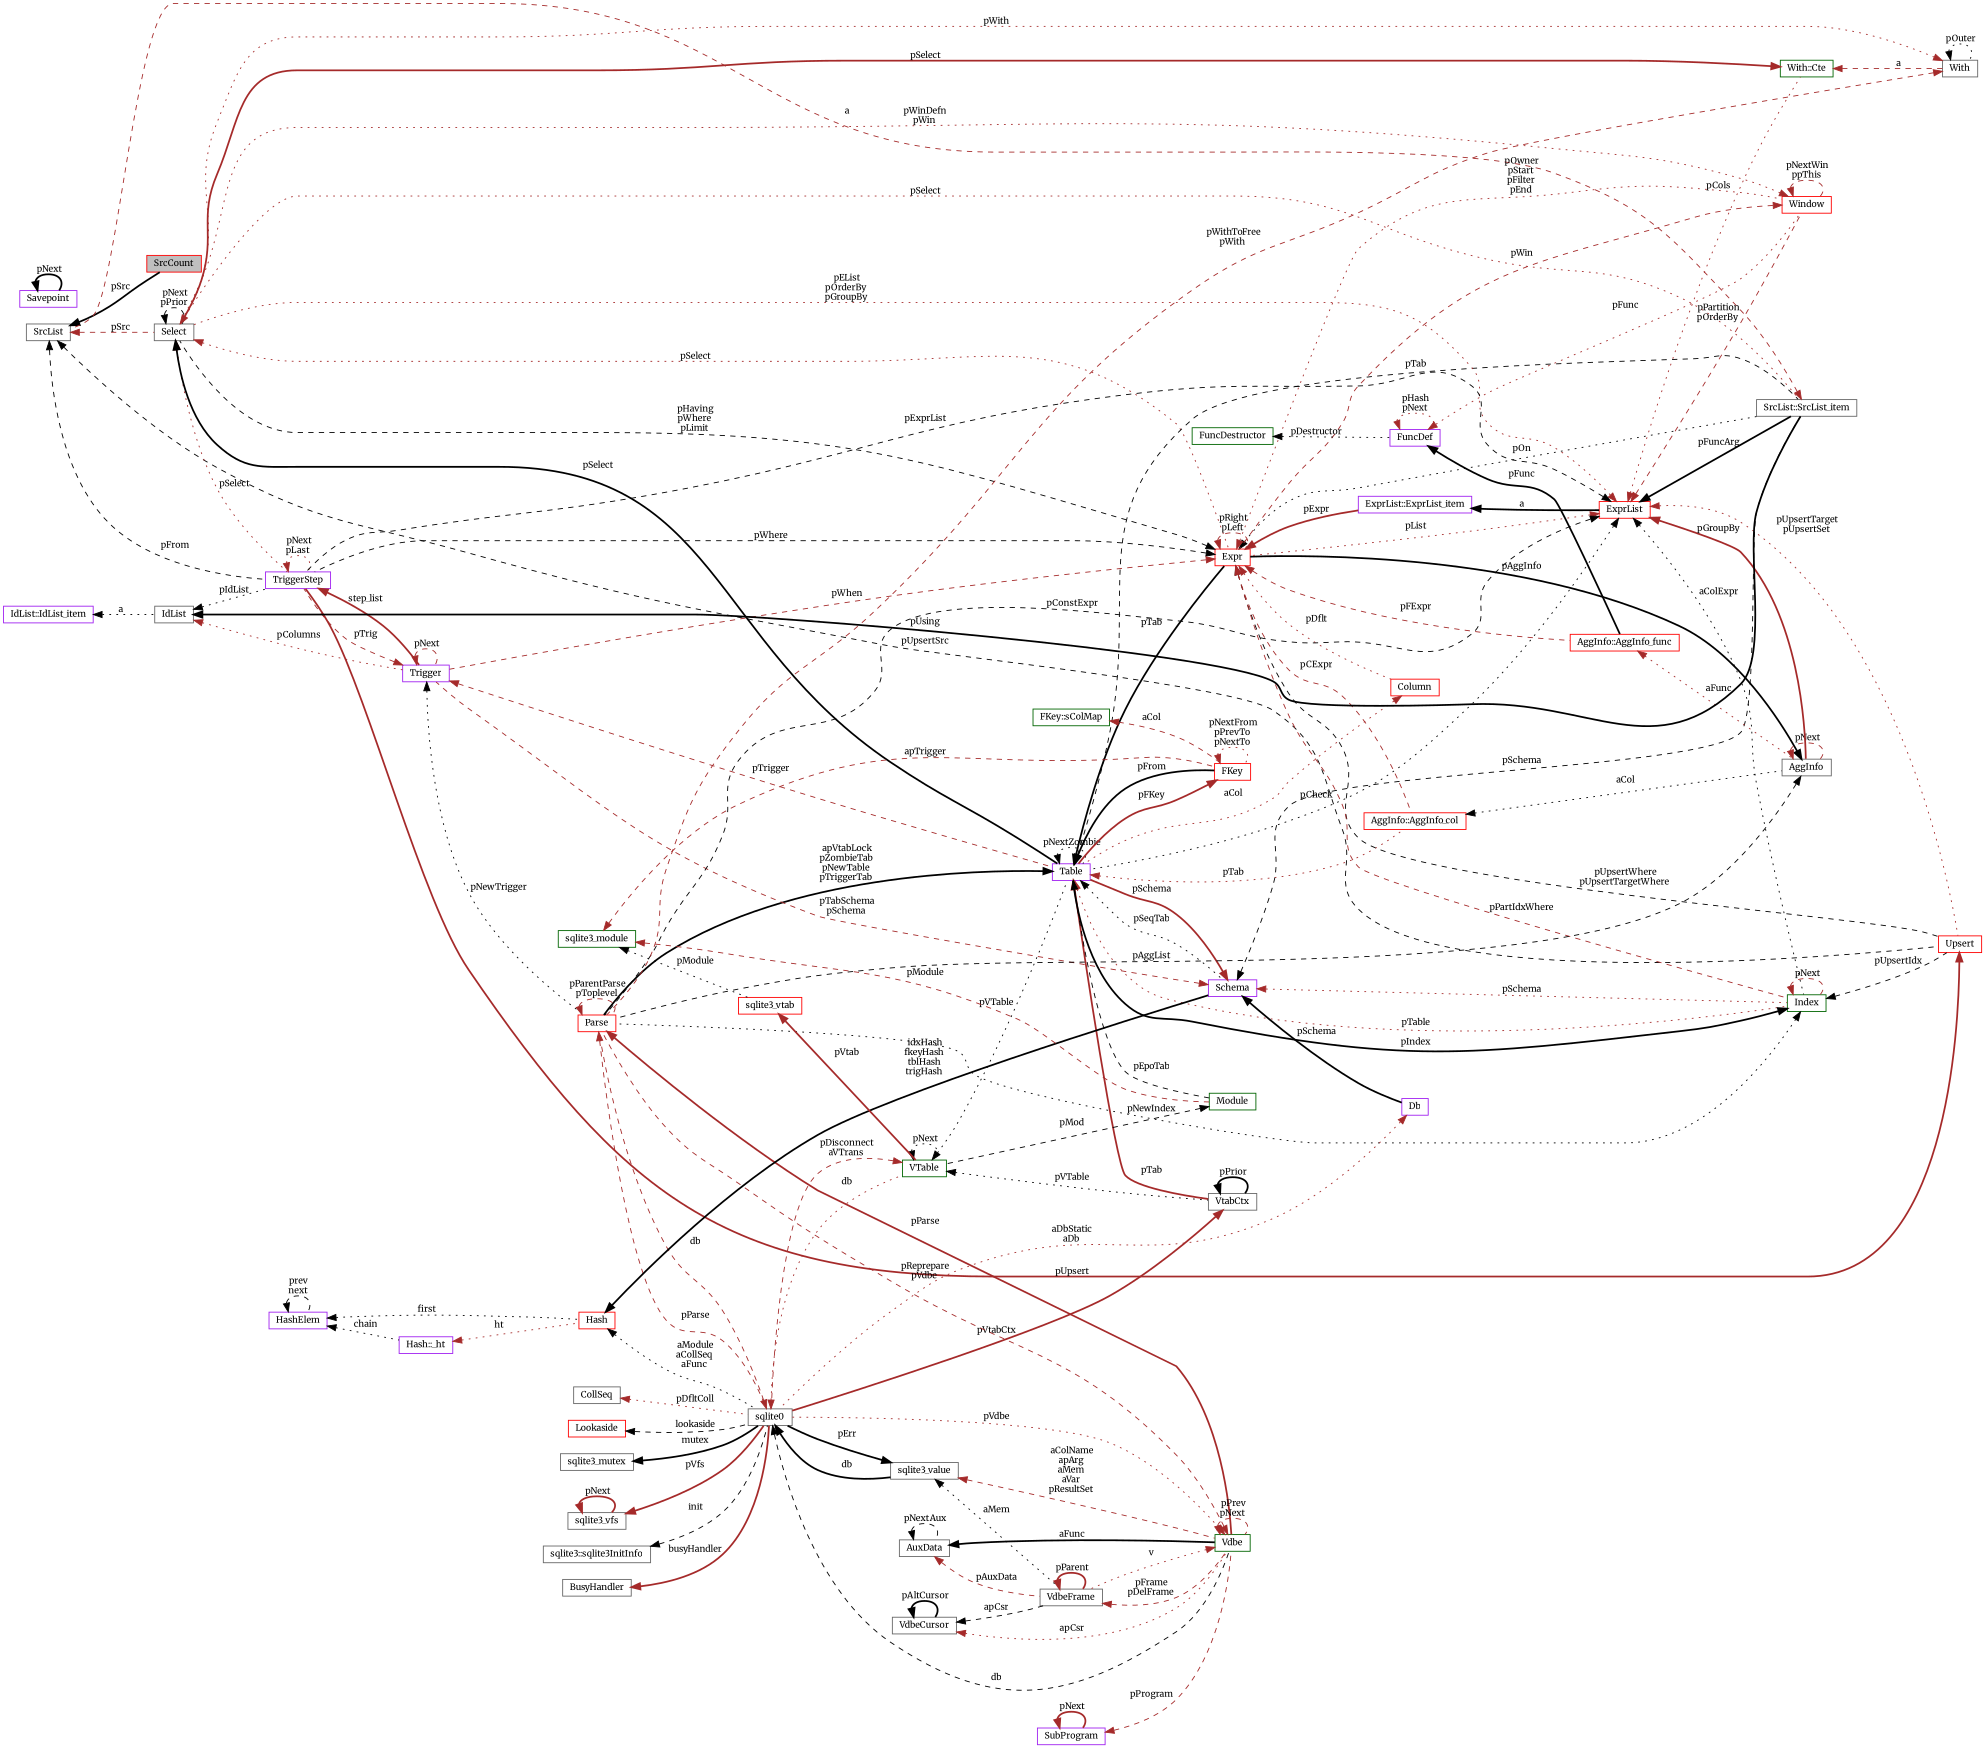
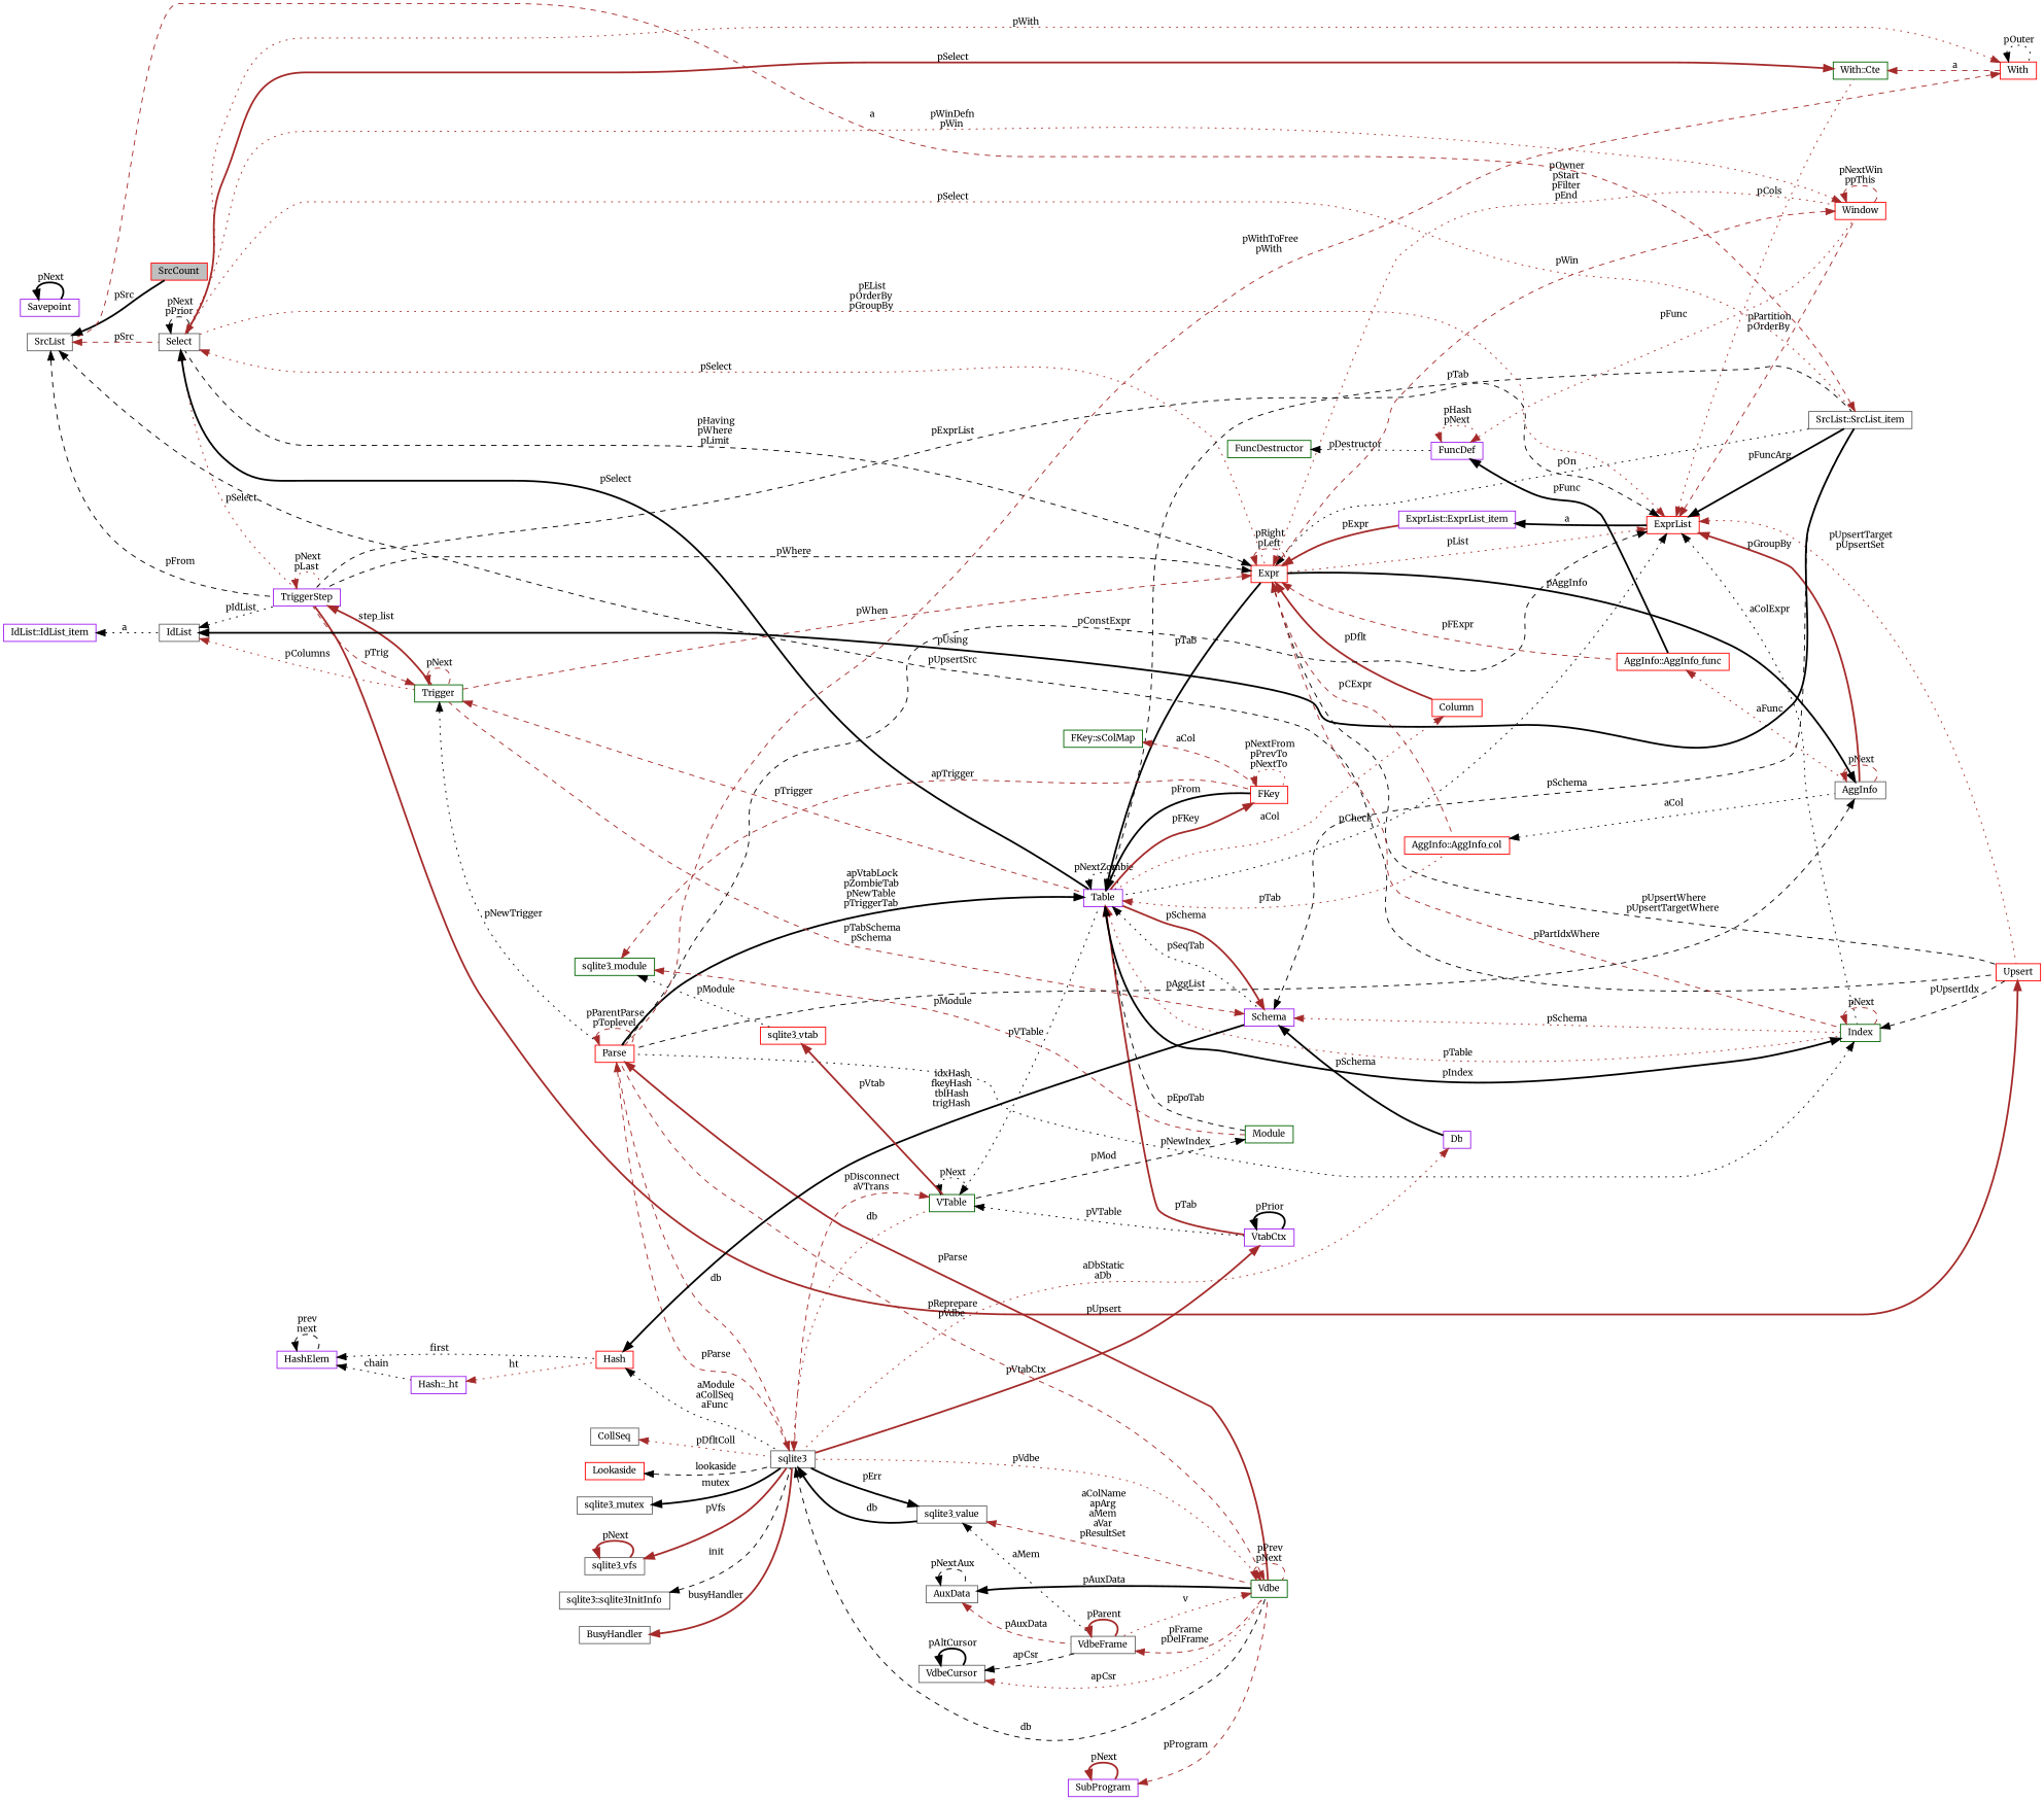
  digraph {
    fontname=Merriweather
    rankdir=LR
    node [color=gray40 fillcolor=white fontname=Merriweather fontsize=10 shape=record style=filled]
    edge [color=brown dir=back fontname=Merriweather fontsize=10 labelfontname=Helvetica labelfontsize=10 style=dashed]
    n1 [color=red fillcolor=grey75 fontcolor=black height=0.2 label=SrcCount width=0.4]
    n2 [height=0.2 label=SrcList width=0.4]
    n3 [height=0.2 label=Select width=0.4]
    n4 [color=purple height=0.2 label=TriggerStep width=0.4]
    n5 [color=red height=0.2 label=Upsert width=0.4]
    n6 [height=0.2 label="SrcList::SrcList_item" width=0.4]
    n7 [color=purple height=0.2 label=Table width=0.4]
    n8 [color=red height=0.2 label=Expr width=0.4]
-   n9 [color=purple height=0.2 label=Trigger width=0.4]
+   n9 [color=darkgreen height=0.2 label=Trigger width=0.4]
    n10 [color=purple height=0.2 label=Schema width=0.4]
    n11 [color=darkgreen height=0.2 label=Index width=0.4]
    n12 [color=purple height=0.2 label=Db width=0.4]
    n13 [color=red height=0.2 label="AggInfo::AggInfo_col" width=0.4]
    n14 [color=red height=0.2 label=FKey width=0.4]
    n15 [color=red height=0.2 label=Parse width=0.4]
-   n16 [height=0.2 label=VtabCtx width=0.4]
+   n16 [color=purple height=0.2 label=VtabCtx width=0.4]
    n17 [color=darkgreen height=0.2 label=Module width=0.4]
-   n18 [height=0.2 label=sqlite0 width=0.4]
+   n18 [height=0.2 label=sqlite3 width=0.4]
    n19 [color=red height=0.2 label=Column width=0.4]
    n20 [color=red height=0.2 label="AggInfo::AggInfo_func" width=0.4]
    n21 [color=purple height=0.2 label="ExprList::ExprList_item" width=0.4]
    n22 [color=red height=0.2 label=Window width=0.4]
    n23 [height=0.2 label=AggInfo width=0.4]
    n24 [color=darkgreen height=0.2 label=Vdbe width=0.4]
    n25 [color=darkgreen height=0.2 label=VTable width=0.4]
    n26 [color=red height=0.2 label=ExprList width=0.4]
    n27 [color=purple height=0.2 label=FuncDef width=0.4]
    n28 [color=darkgreen height=0.2 label=FuncDestructor width=0.4]
    n29 [color=darkgreen height=0.2 label="With::Cte" width=0.4]
-   n30 [height=0.2 label=With width=0.4]
+   n30 [color=red height=0.2 label=With width=0.4]
    n31 [color=darkgreen height=0.2 label="FKey::sColMap" width=0.4]
    n32 [height=0.2 label=IdList width=0.4]
    n33 [color=purple height=0.2 label="IdList::IdList_item" width=0.4]
    n34 [height=0.2 label=sqlite3_value width=0.4]
    n35 [height=0.2 label=VdbeFrame width=0.4]
    n36 [height=0.2 label=AuxData width=0.4]
    n37 [height=0.2 label=VdbeCursor width=0.4]
    n38 [color=purple height=0.2 label=SubProgram width=0.4]
    n39 [color=purple height=0.2 label=Savepoint width=0.4]
    n40 [color=red height=0.2 label=Lookaside width=0.4]
    n41 [height=0.2 label=sqlite3_mutex width=0.4]
    n42 [height=0.2 label=sqlite3_vfs width=0.4]
    n43 [height=0.2 label="sqlite3::sqlite3InitInfo" width=0.4]
    n44 [height=0.2 label=BusyHandler width=0.4]
    n45 [height=0.2 label=CollSeq width=0.4]
    n46 [color=red height=0.2 label=Hash width=0.4]
    n47 [color=purple height=0.2 label="Hash::_ht" width=0.4]
    n48 [color=purple height=0.2 label=HashElem width=0.4]
    n49 [color=darkgreen height=0.2 label=sqlite3_module width=0.4]
    n50 [color=red height=0.2 label=sqlite3_vtab width=0.4]
    n2 -> n1 [color=black label=" pSrc" style=bold]
    n2 -> n3 [label=" pSrc"]
    n2 -> n4 [color=black label=" pFrom"]
    n2 -> n5 [color=black label=" pUpsertSrc"]
    n3 -> n3 [color=black label=" pNext\npPrior"]
    n3 -> n4 [label=" pSelect" style=dotted]
    n3 -> n6 [label=" pSelect" style=dotted]
    n3 -> n7 [color=black label=" pSelect" style=bold]
    n3 -> n8 [label=" pSelect" style=dotted]
    n4 -> n4 [label=" pNext\npLast" style=dotted]
    n4 -> n9 [label=" step_list" style=bold]
    n5 -> n4 [label=" pUpsert" style=bold]
    n6 -> n2 [label=" a"]
    n7 -> n6 [color=black label=" pTab"]
    n7 -> n7 [color=black label=" pNextZombie" style=dotted]
    n7 -> n8 [color=black label=" pTab" style=bold]
    n7 -> n10 [color=black label=" pSeqTab" style=dotted]
    n7 -> n11 [label=" pTable" style=dotted]
    n7 -> n13 [label=" pTab" style=dotted]
    n7 -> n14 [color=black label=" pFrom" style=bold]
    n7 -> n15 [color=black label=" apVtabLock\npZombieTab\npNewTable\npTriggerTab" style=bold]
    n7 -> n16 [label=" pTab" style=bold]
    n7 -> n17 [color=black label=" pEpoTab"]
    n8 -> n3 [color=black label=" pHaving\npWhere\npLimit"]
    n8 -> n4 [color=black label=" pWhere"]
    n8 -> n5 [color=black label=" pUpsertWhere\npUpsertTargetWhere"]
    n8 -> n6 [color=black label=" pOn" style=dotted]
    n8 -> n8 [label=" pRight\npLeft"]
    n8 -> n9 [label=" pWhen"]
    n8 -> n11 [label=" pPartIdxWhere"]
    n8 -> n13 [label=" pCExpr"]
-   n8 -> n19 [label=" pDflt" style=dotted]
+   n8 -> n19 [label=" pDflt" style=bold]
    n8 -> n20 [label=" pFExpr"]
    n8 -> n21 [label=" pExpr" style=bold]
    n8 -> n22 [label=" pOwner\npStart\npFilter\npEnd" style=dotted]
    n9 -> n4 [label=" pTrig"]
    n9 -> n7 [label=" pTrigger"]
    n9 -> n9 [label=" pNext"]
    n9 -> n15 [color=black label=" pNewTrigger" style=dotted]
    n10 -> n6 [color=black label=" pSchema"]
    n10 -> n7 [label=" pSchema" style=bold]
    n10 -> n9 [label=" pTabSchema\npSchema"]
    n10 -> n11 [label=" pSchema" style=dotted]
    n10 -> n12 [color=black label=" pSchema" style=bold]
    n11 -> n5 [color=black label=" pUpsertIdx"]
    n11 -> n7 [color=black label=" pIndex" style=bold]
    n11 -> n11 [label=" pNext"]
    n11 -> n15 [color=black label=" pNewIndex" style=dotted]
    n12 -> n18 [label=" aDbStatic\naDb" style=dotted]
    n13 -> n23 [color=black label=" aCol" style=dotted]
    n14 -> n7 [label=" pFKey" style=bold]
    n14 -> n14 [label=" pNextFrom\npPrevTo\npNextTo" style=dotted]
    n15 -> n15 [label=" pParentParse\npToplevel"]
    n15 -> n18 [label=" pParse"]
    n15 -> n24 [label=" pParse" style=bold]
    n16 -> n16 [color=black label=" pPrior" style=bold]
    n16 -> n18 [label=" pVtabCtx" style=bold]
    n17 -> n25 [color=black label=" pMod"]
    n18 -> n15 [label=" db"]
    n18 -> n24 [color=black label=" db"]
    n18 -> n25 [label=" db" style=dotted]
    n18 -> n34 [color=black label=" db" style=bold]
    n19 -> n7 [label=" aCol" style=dotted]
    n20 -> n23 [label=" aFunc" style=dotted]
    n21 -> n26 [color=black label=" a" style=bold]
    n22 -> n3 [label=" pWinDefn\npWin" style=dotted]
    n22 -> n8 [label=" pWin"]
    n22 -> n22 [label=" pNextWin\nppThis"]
    n23 -> n8 [color=black label=" pAggInfo" style=bold]
    n23 -> n15 [color=black label=" pAggList"]
    n23 -> n23 [label=" pNext"]
    n24 -> n15 [label=" pReprepare\npVdbe"]
    n24 -> n18 [label=" pVdbe" style=dotted]
    n24 -> n24 [label=" pPrev\npNext"]
    n24 -> n35 [label=" v" style=dotted]
    n25 -> n7 [color=black label=" pVTable" style=dotted]
    n25 -> n16 [color=black label=" pVTable" style=dotted]
    n25 -> n18 [label=" pDisconnect\naVTrans"]
    n25 -> n25 [color=black label=" pNext" style=dotted]
    n26 -> n3 [label=" pEList\npOrderBy\npGroupBy" style=dotted]
    n26 -> n4 [color=black label=" pExprList"]
    n26 -> n5 [label=" pUpsertTarget\npUpsertSet" style=dotted]
    n26 -> n6 [color=black label=" pFuncArg" style=bold]
    n26 -> n7 [color=black label=" pCheck" style=dotted]
    n26 -> n8 [label=" pList" style=dotted]
    n26 -> n11 [color=black label=" aColExpr" style=dotted]
    n26 -> n15 [color=black label=" pConstExpr"]
    n26 -> n22 [label=" pPartition\npOrderBy"]
    n26 -> n23 [label=" pGroupBy" style=bold]
    n26 -> n29 [label=" pCols" style=dotted]
    n27 -> n20 [color=black label=" pFunc" style=bold]
    n27 -> n22 [label=" pFunc" style=dotted]
    n27 -> n27 [label=" pHash\npNext" style=dotted]
    n28 -> n27 [color=black label=" pDestructor" style=dotted]
    n29 -> n3 [label=" pSelect" style=bold]
    n29 -> n30 [label=" a"]
    n30 -> n3 [label=" pWith" style=dotted]
    n30 -> n15 [label=" pWithToFree\npWith"]
    n30 -> n30 [color=black label=" pOuter" style=dotted]
    n31 -> n14 [label=" aCol"]
    n32 -> n4 [color=black label=" pIdList" style=dotted]
    n32 -> n6 [color=black label=" pUsing" style=bold]
    n32 -> n9 [label=" pColumns" style=dotted]
    n33 -> n32 [color=black label=" a" style=dotted]
    n34 -> n18 [color=black label=" pErr" style=bold]
    n34 -> n24 [label=" aColName\napArg\naMem\naVar\npResultSet"]
    n34 -> n35 [color=black label=" aMem" style=dotted]
    n35 -> n24 [label=" pFrame\npDelFrame"]
    n35 -> n35 [label=" pParent" style=bold]
-   n36 -> n24 [color=black label=" aFunc" style=bold]
+   n36 -> n24 [color=black label=" pAuxData" style=bold]
    n36 -> n35 [label=" pAuxData"]
    n36 -> n36 [color=black label=" pNextAux"]
    n37 -> n24 [label=" apCsr" style=dotted]
    n37 -> n35 [color=black label=" apCsr"]
    n37 -> n37 [color=black label=" pAltCursor" style=bold]
    n38 -> n24 [label=" pProgram"]
    n38 -> n38 [label=" pNext" style=bold]
    n39 -> n39 [color=black label=" pNext" style=bold]
    n40 -> n18 [color=black label=" lookaside"]
    n41 -> n18 [color=black label=" mutex" style=bold]
    n42 -> n18 [label=" pVfs" style=bold]
    n42 -> n42 [label=" pNext" style=bold]
    n43 -> n18 [color=black label=" init"]
    n44 -> n18 [label=" busyHandler" style=bold]
    n45 -> n18 [label=" pDfltColl" style=dotted]
    n46 -> n10 [color=black label=" idxHash\nfkeyHash\ntblHash\ntrigHash" style=bold]
    n46 -> n18 [color=black label=" aModule\naCollSeq\naFunc" style=dotted]
    n47 -> n46 [label=" ht" style=dotted]
    n48 -> n46 [color=black label=" first" style=dotted]
    n48 -> n47 [color=black label=" chain" style=dotted]
    n48 -> n48 [color=black label=" prev\nnext"]
    n49 -> n14 [label=" apTrigger"]
    n49 -> n17 [label=" pModule"]
    n49 -> n50 [color=black label=" pModule" style=dotted]
    n50 -> n25 [label=" pVtab" style=bold]
  }
